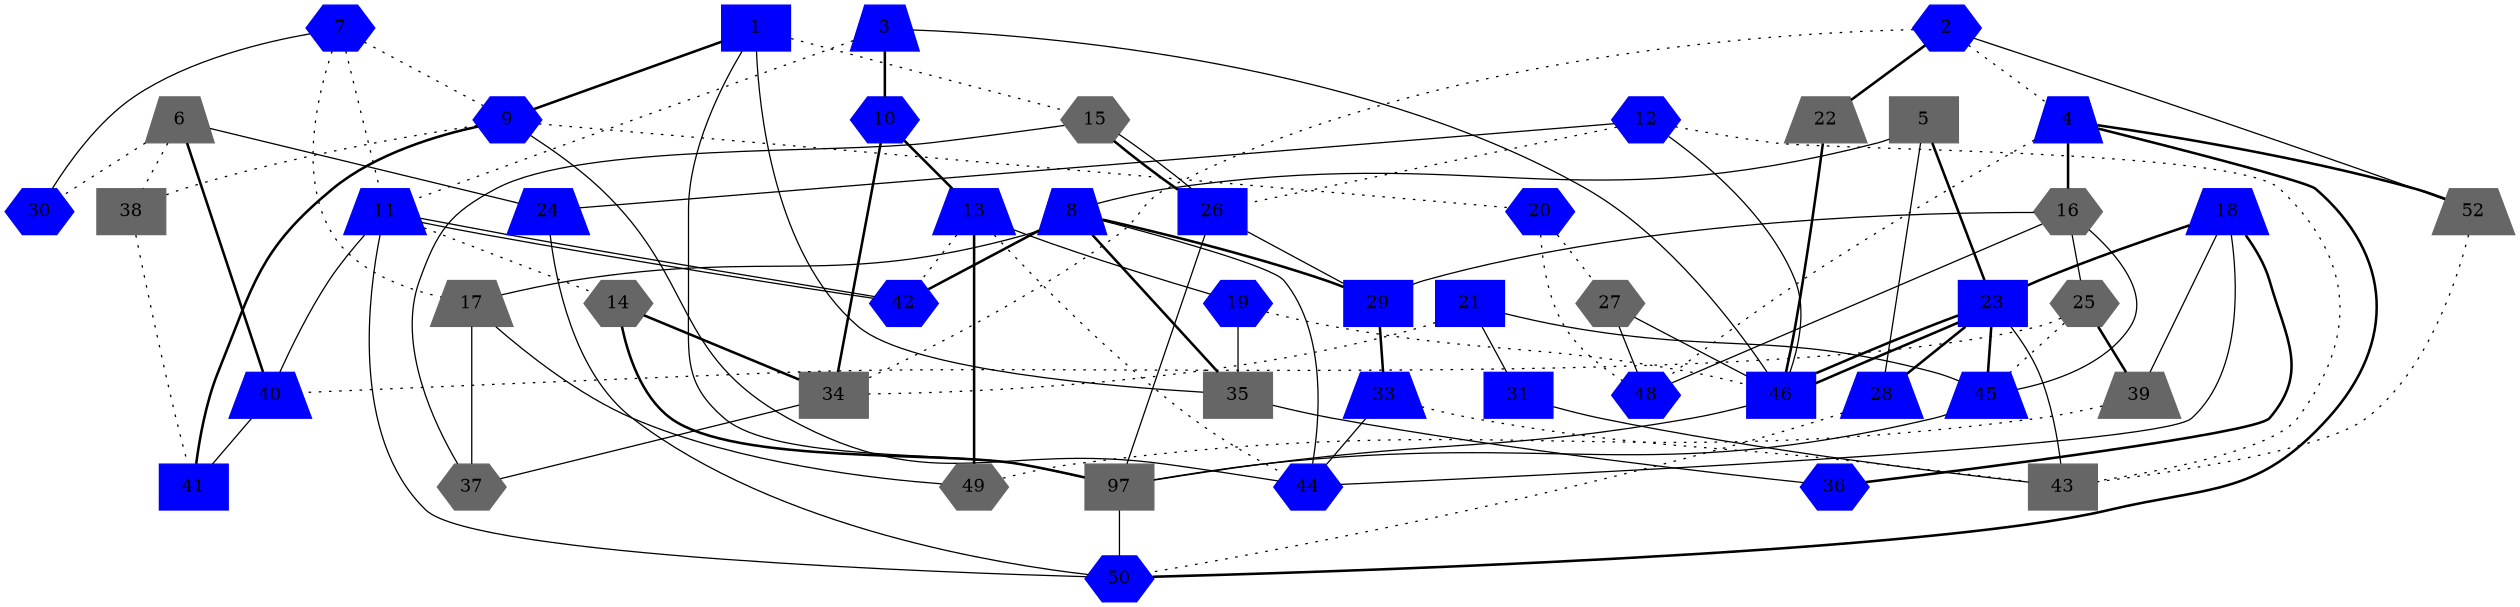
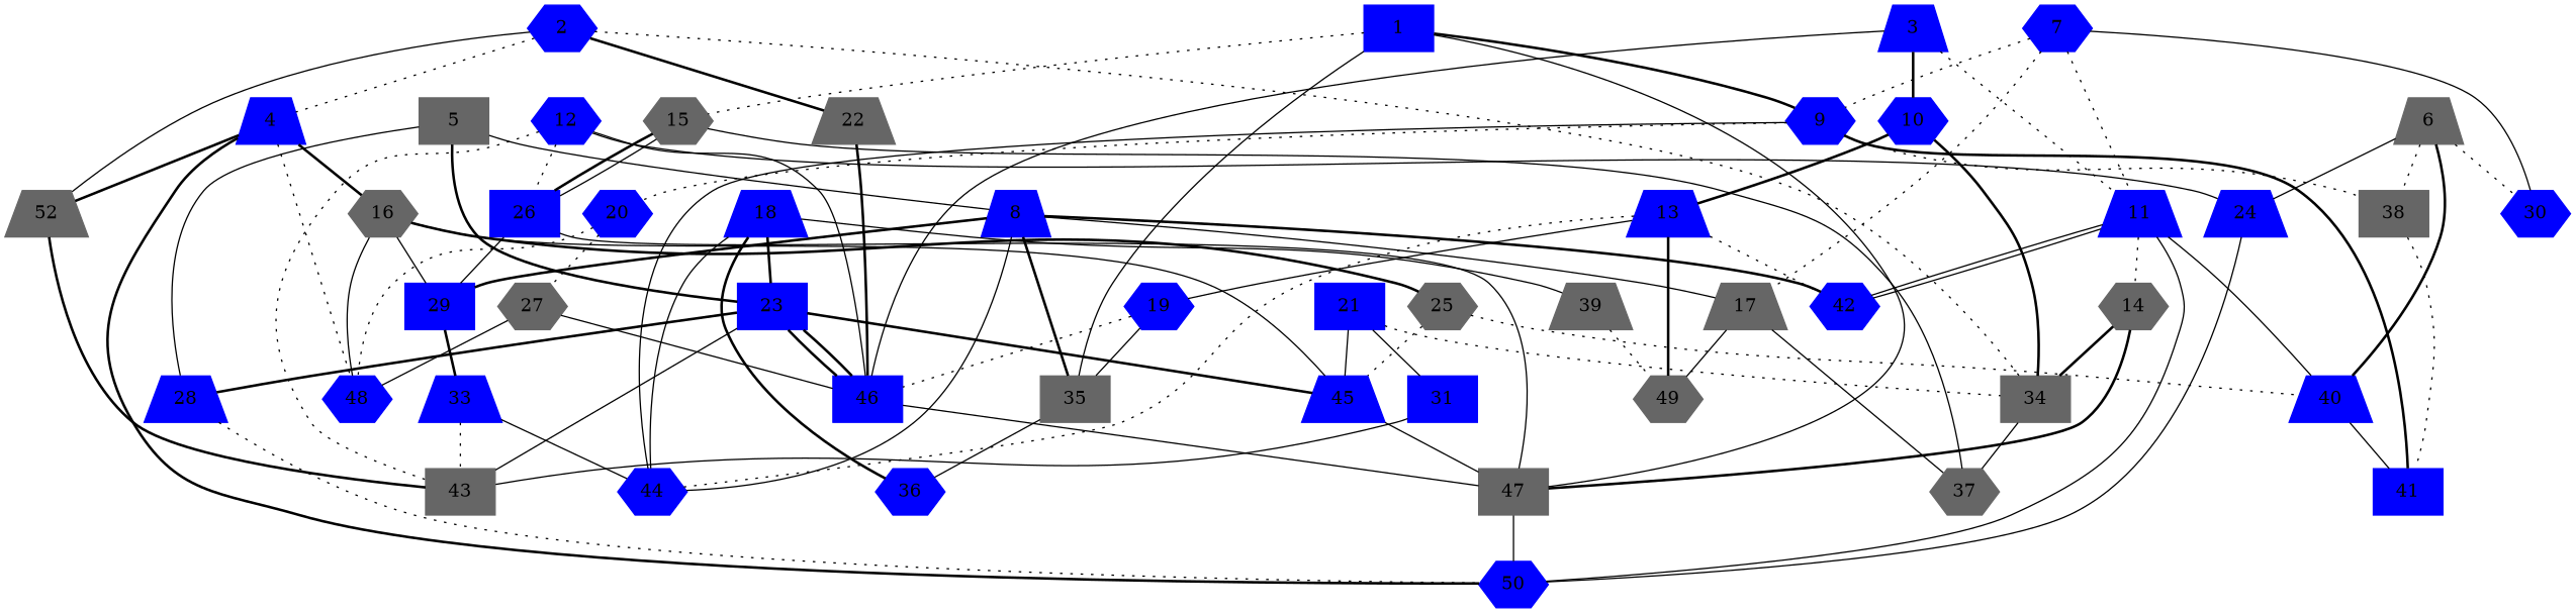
  graph {
    node [color=blue shape=hexagon style=filled]
    edge [style=solid]
    1 [shape=box]
    9
    15 [color=gray40]
    35 [color=gray40 shape=box]
-   47 [color=gray40 shape=box label=97]
+   47 [color=gray40 shape=box]
    38 [color=gray40 shape=box]
    44
    20
    41 [shape=box]
    26 [shape=box]
    37 [color=gray40]
    36
    50
    4 [shape=trapezium]
    2
    22 [color=gray40 shape=trapezium]
    n17 [color=gray40 label=52 shape=trapezium]
    34 [color=gray40 shape=box]
    16 [color=gray40]
    48
    46 [shape=box]
    43 [color=gray40 shape=box]
    3 [shape=trapezium]
    10
    11 [shape=trapezium]
    13 [shape=trapezium]
    40 [shape=trapezium]
    42
    14 [color=gray40]
    29 [shape=box]
    25 [color=gray40]
    45 [shape=trapezium]
    5 [color=gray40 shape=box]
    8 [shape=trapezium]
    23 [shape=box]
    28 [shape=trapezium]
    17 [color=gray40 shape=trapezium]
    6 [color=gray40 shape=trapezium]
    24 [shape=trapezium]
    30
    7
    49 [color=gray40]
    33 [shape=trapezium]
    27 [color=gray40]
    19
    12
    39 [color=gray40 shape=trapezium]
    18 [shape=trapezium]
    21 [shape=box]
    31 [shape=box]
    1 -- 9 [style=bold]
    1 -- 15 [style=dotted]
    1 -- 35
    1 -- 47
    9 -- 38 [style=dotted]
    9 -- 44
    9 -- 20 [style=dotted]
    9 -- 41 [style=bold]
    15 -- 26 [style=bold]
    15 -- 26
    15 -- 37
    35 -- 36
    47 -- 50
    38 -- 41 [style=dotted]
    20 -- 48 [style=dotted]
    20 -- 27 [style=dotted]
    26 -- 47
    26 -- 29
    4 -- 50 [style=bold]
    4 -- n17 [style=bold]
    4 -- 16 [style=bold]
    4 -- 48 [style=dotted]
    2 -- 4 [style=dotted]
    2 -- 22 [style=bold]
    2 -- n17
    2 -- 34 [style=dotted]
    22 -- 46 [style=bold]
-   n17 -- 43 [style=dotted]
+   n17 -- 43 [style=bold]
    34 -- 37
    16 -- 48
    16 -- 29
-   16 -- 25
+   16 -- 25 [style=bold]
    16 -- 45
    46 -- 47
    3 -- 46
    3 -- 10 [style=bold]
    3 -- 11 [style=dotted]
    10 -- 34 [style=bold]
    10 -- 13 [style=bold]
    11 -- 50
    11 -- 40
    11 -- 42
    11 -- 42
    11 -- 14 [style=dotted]
    13 -- 44 [style=dotted]
    13 -- 42 [style=dotted]
    13 -- 49 [style=bold]
    13 -- 19
    40 -- 41
    14 -- 47 [style=bold]
    14 -- 34 [style=bold]
    29 -- 33 [style=bold]
    25 -- 40 [style=dotted]
    25 -- 45 [style=dotted]
-   25 -- 39 [style=bold]
    45 -- 47
    5 -- 8
    5 -- 23 [style=bold]
    5 -- 28
    8 -- 35 [style=bold]
    8 -- 44
    8 -- 42 [style=bold]
    8 -- 29 [style=bold]
    8 -- 17
    23 -- 46 [style=bold]
    23 -- 46 [style=bold]
    23 -- 43
    23 -- 45 [style=bold]
    23 -- 28 [style=bold]
    28 -- 50 [style=dotted]
    17 -- 37
    17 -- 49
    6 -- 38 [style=dotted]
    6 -- 40 [style=bold]
    6 -- 24
    6 -- 30 [style=dotted]
    24 -- 50
    7 -- 9 [style=dotted]
    7 -- 11 [style=dotted]
    7 -- 17 [style=dotted]
    7 -- 30
    33 -- 44
    33 -- 43 [style=dotted]
    27 -- 48
    27 -- 46
    19 -- 35
    19 -- 46 [style=dotted]
    12 -- 26 [style=dotted]
    12 -- 46
    12 -- 43 [style=dotted]
    12 -- 24
    39 -- 49 [style=dotted]
    18 -- 44
    18 -- 36 [style=bold]
    18 -- 23 [style=bold]
    18 -- 39
    21 -- 34 [style=dotted]
    21 -- 45
    21 -- 31
    31 -- 43
  }
